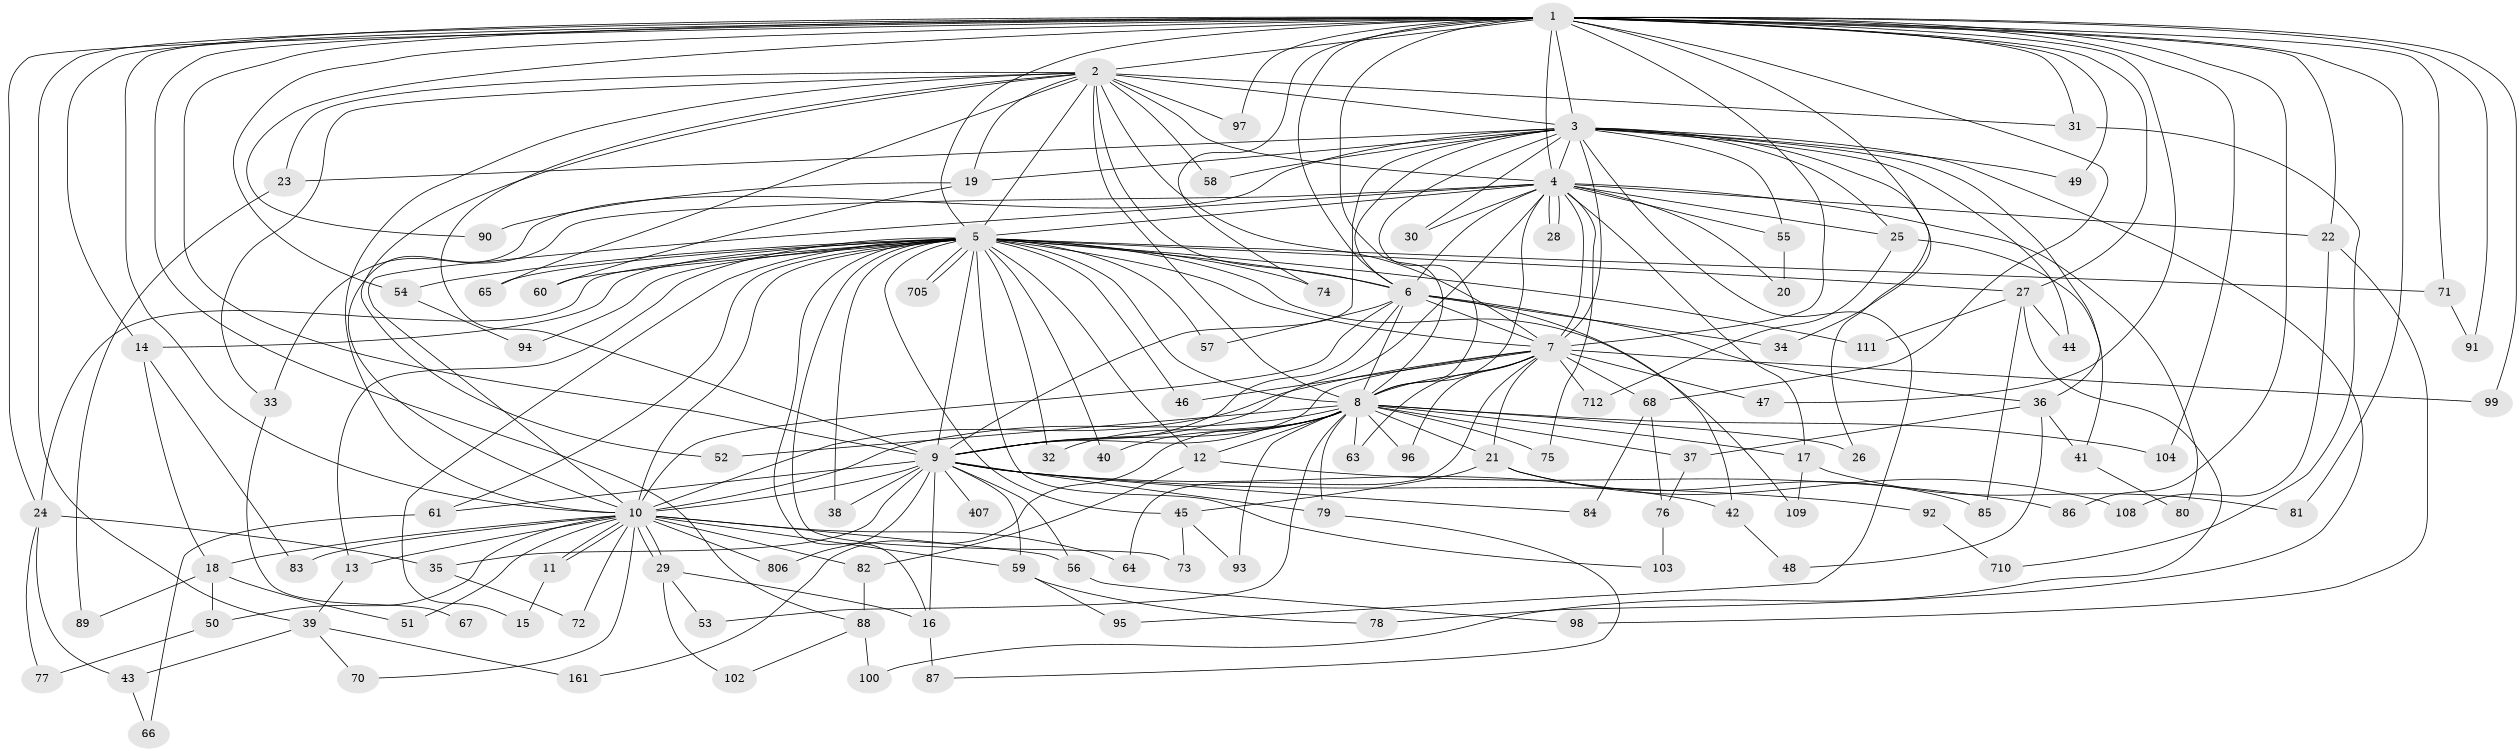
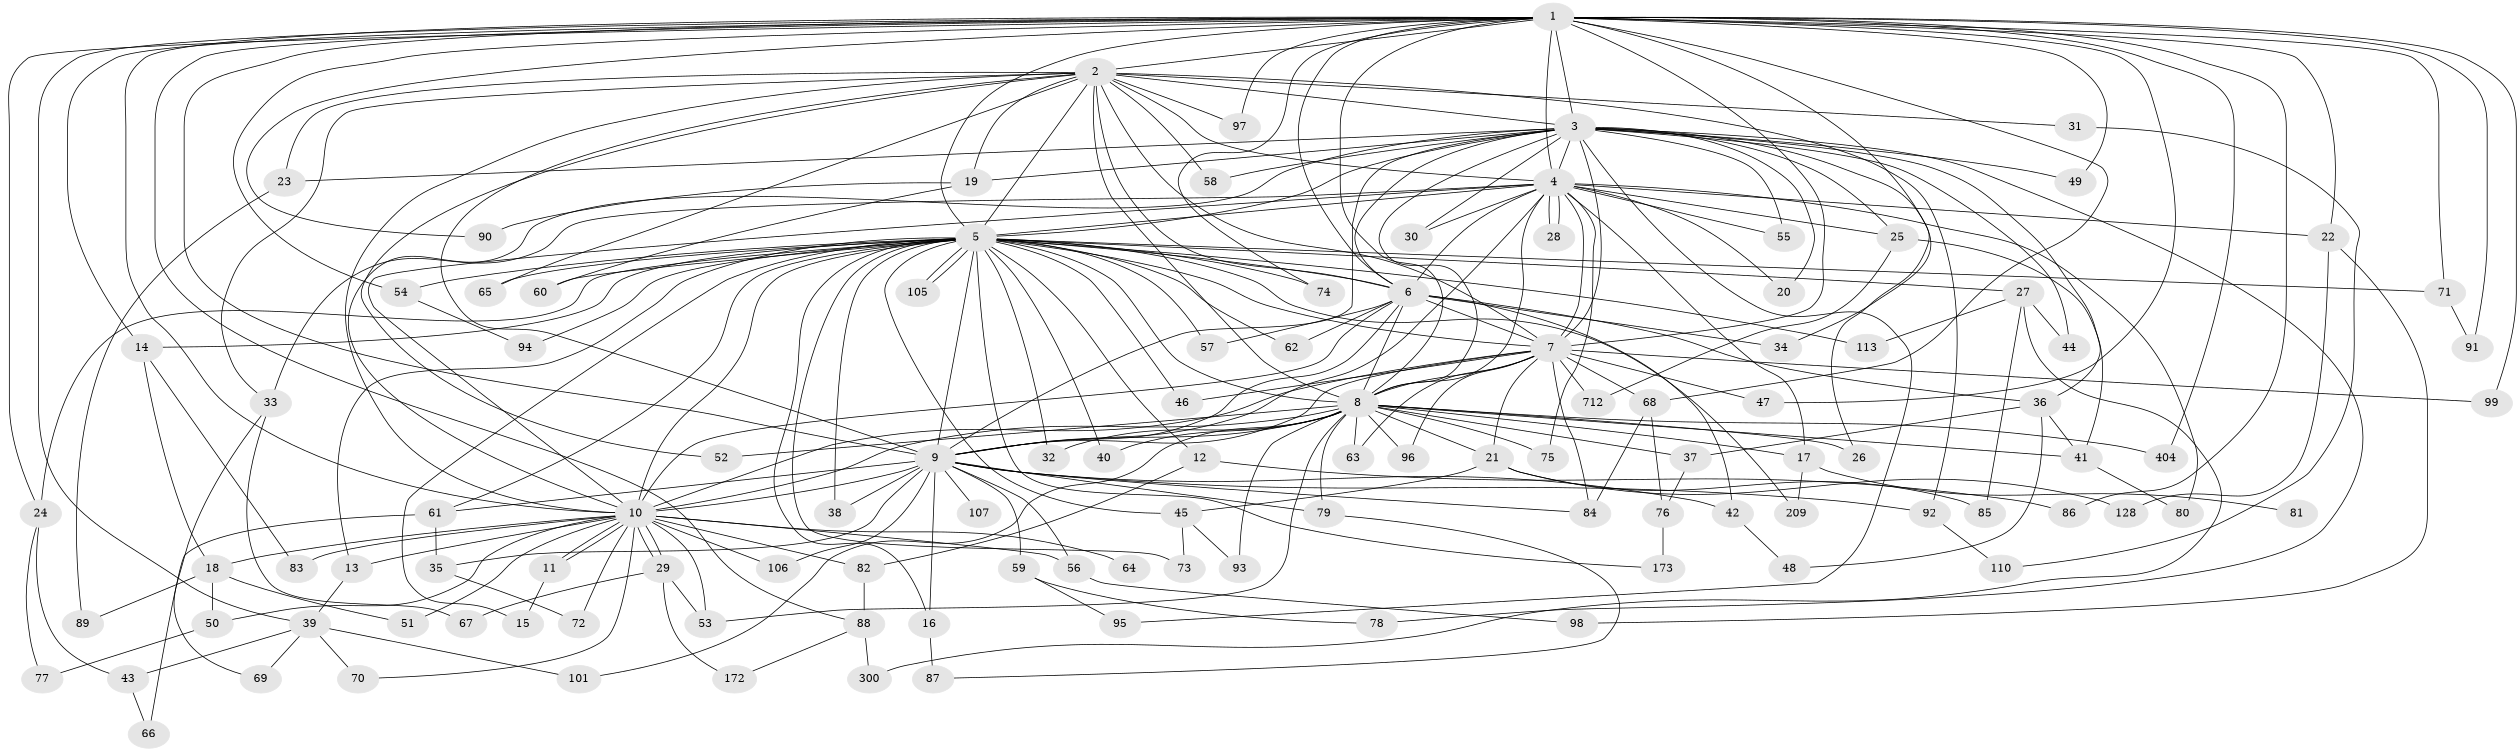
  graph {
    node [color=gray90 style=filled]
    1
    2
    3
    4
    5
    6
    7
    8
    9
    10
    14
    22
    24
    27
    31
    34
    39
    47
    49
    54
    68
    71
    74
    81
    86
    88
    90
    91
    97
    99
-   104
+   104 [label=404]
    19
    23
    33
    52
    58
    65
    92
    20
    25
    26
    30
    36
    44
    55
    78
    95
    17
    28
    75
    80
    12
    13
    15
    16
    32
    38
    40
    45
    46
    57
    60
    61
+   62
    73
    94
-   103
-   105 [label=705]
-   109
-   111
+   103 [label=173]
+   105
+   109 [label=209]
+   111 [label=113]
    42
    21
    63
    64
    96
    n76 [label=712]
    37
    53
    79
    93
-   101 [label=161]
+   101
    35
    56
    59
    84
-   106 [label=806]
-   107 [label=407]
+   106
+   107
    11
    18
    29
    50
    51
    70
    72
    82
    83
-   108
+   108 [label=128]
    98
    43
    77
    85
-   100
-   110 [label=710]
+   100 [label=300]
+   110
+   69
    76
-   102
+   102 [label=172]
    89
    67
    41
    48
    87
    66
    1 -- 2
    1 -- 3
    1 -- 4
    1 -- 5
    1 -- 6
    1 -- 7
    1 -- 8
    1 -- 9
    1 -- 10
    1 -- 14
    1 -- 22
    1 -- 24
-   1 -- 27
-   1 -- 31
    1 -- 34
    1 -- 39
    1 -- 47
    1 -- 49
    1 -- 54
    1 -- 68
    1 -- 71
    1 -- 74
-   1 -- 81
    1 -- 86
    1 -- 88
    1 -- 90
    1 -- 91
    1 -- 97
    1 -- 99
    1 -- 104
    2 -- 3
    2 -- 4
    2 -- 5
    2 -- 6
    2 -- 7
    2 -- 8
    2 -- 9
    2 -- 10
    2 -- 31
    2 -- 97
    2 -- 19
    2 -- 23
    2 -- 33
    2 -- 52
    2 -- 58
    2 -- 65
+   2 -- 92
    3 -- 4
+   3 -- 5
    3 -- 6
    3 -- 7
    3 -- 8
    3 -- 9
    3 -- 10
    3 -- 49
    3 -- 19
    3 -- 23
    3 -- 58
-   55 -- 20
+   3 -- 20
    3 -- 25
    3 -- 26
    3 -- 30
    3 -- 36
    3 -- 44
    3 -- 55
    3 -- 78
    3 -- 95
    4 -- 5
    4 -- 6
    4 -- 7
    4 -- 8
    4 -- 9
    4 -- 10
    4 -- 22
    4 -- 33
    4 -- 20
    4 -- 25
    4 -- 30
    4 -- 55
    4 -- 17
    4 -- 28
    4 -- 28
    4 -- 75
    4 -- 80
    5 -- 6
    5 -- 7
    5 -- 8
    5 -- 9
    5 -- 10
    5 -- 14
    5 -- 24
    5 -- 27
    5 -- 54
    5 -- 71
    5 -- 74
    5 -- 65
    5 -- 12
    5 -- 13
    5 -- 15
    5 -- 16
    5 -- 32
    5 -- 38
    5 -- 40
    5 -- 45
    5 -- 46
    5 -- 57
    5 -- 60
    5 -- 61
+   5 -- 62
    5 -- 73
    5 -- 94
    5 -- 103
    5 -- 105
    5 -- 105
    5 -- 109
    5 -- 111
    6 -- 7
    6 -- 8
    6 -- 9
    6 -- 10
    6 -- 34
    6 -- 36
    6 -- 57
+   6 -- 62
    6 -- 42
    7 -- 8
    7 -- 9
    7 -- 10
    7 -- 47
    7 -- 68
    7 -- 99
    7 -- 46
    7 -- 21
    7 -- 63
-   7 -- 64
+   7 -- 84
    7 -- 96
    7 -- n76
    8 -- 9
    8 -- 10
    8 -- 104
    8 -- 52
    8 -- 26
    8 -- 17
    8 -- 75
-   8 -- 12
+   8 -- 41
    8 -- 32
    8 -- 40
    8 -- 21
    8 -- 63
    8 -- 96
    8 -- 37
    8 -- 53
    8 -- 79
    8 -- 93
    8 -- 101
    9 -- 10
    9 -- 92
    9 -- 16
    9 -- 38
    9 -- 61
    9 -- 42
    9 -- 79
    9 -- 35
    9 -- 56
    9 -- 59
    9 -- 84
    9 -- 106
    9 -- 107
    10 -- 13
    10 -- 64
    10 -- 56
-   10 -- 59
+   10 -- 53
    10 -- 106
    10 -- 11
    10 -- 11
    10 -- 18
    10 -- 29
    10 -- 29
    10 -- 50
    10 -- 51
    10 -- 70
    10 -- 72
    10 -- 82
    10 -- 83
    14 -- 18
    14 -- 83
    22 -- 108
    22 -- 98
-   24 -- 35
+   61 -- 35
    24 -- 43
    24 -- 77
    27 -- 44
    27 -- 111
    27 -- 85
    27 -- 100
    31 -- 110
    39 -- 101
    39 -- 70
    39 -- 43
+   39 -- 69
    54 -- 94
    68 -- 84
    68 -- 76
    71 -- 91
    88 -- 100
    88 -- 102
    19 -- 90
    19 -- 60
    23 -- 89
+   33 -- 69
    33 -- 67
    92 -- 110
    25 -- n76
    25 -- 41
    36 -- 37
    36 -- 41
    36 -- 48
    17 -- 81
    17 -- 109
    12 -- 86
    12 -- 82
    13 -- 39
    16 -- 87
    45 -- 73
    45 -- 93
    61 -- 66
    42 -- 48
    21 -- 45
    21 -- 108
    21 -- 85
    37 -- 76
    79 -- 87
    35 -- 72
    56 -- 98
    59 -- 78
    59 -- 95
    11 -- 15
    18 -- 50
    18 -- 51
    18 -- 89
    29 -- 53
    29 -- 102
-   29 -- 16
+   29 -- 67
    50 -- 77
    82 -- 88
    43 -- 66
    76 -- 103
    41 -- 80
  }
